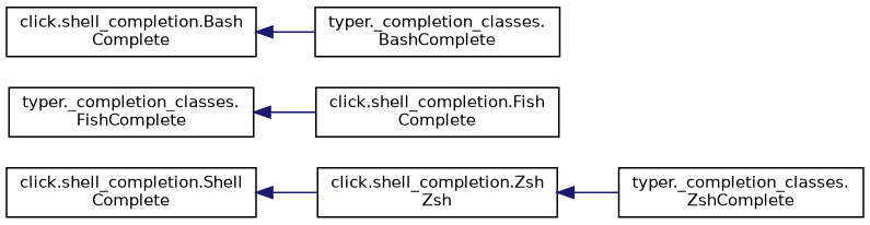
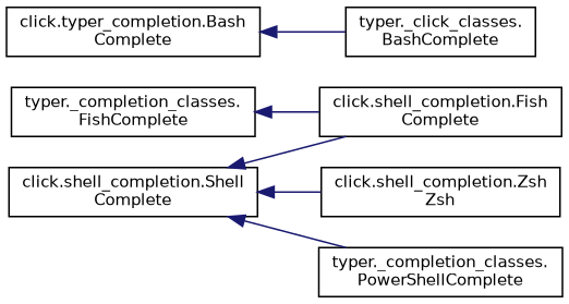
  digraph {
    rankdir=LR
    node [color=black fillcolor=white fontname=Helvetica fontsize=10 shape=record style=filled]
    edge [color=midnightblue dir=back fontname=Helvetica fontsize=10 labelfontname=Helvetica labelfontsize=10 style=solid]
    n1 [height=0.2 label="click.shell_completion.Shell\lComplete" width=0.4]
    n2 [height=0.2 label="click.shell_completion.Fish\lComplete" width=0.4]
    n3 [height=0.2 label="click.shell_completion.Zsh\lZsh" width=0.4]
-   n5 [height=0.2 label="click.shell_completion.Bash\lComplete" width=0.4]
-   n6 [height=0.2 label="typer._completion_classes.\lBashComplete" width=0.4]
-   n7 [height=0.2 label="typer._completion_classes.\lZshComplete" width=0.4]
+   n4 [height=0.2 label="typer._completion_classes.\lPowerShellComplete" width=0.4]
+   n5 [height=0.2 label="click.typer_completion.Bash\lComplete" width=0.4]
+   n6 [height=0.2 label="typer._click_classes.\lBashComplete" width=0.4]
    n8 [height=0.2 label="typer._completion_classes.\lFishComplete" width=0.4]
+   n1 -> n2
    n1 -> n3
-   n3 -> n7
+   n1 -> n4
    n5 -> n6
    n8 -> n2
  }
